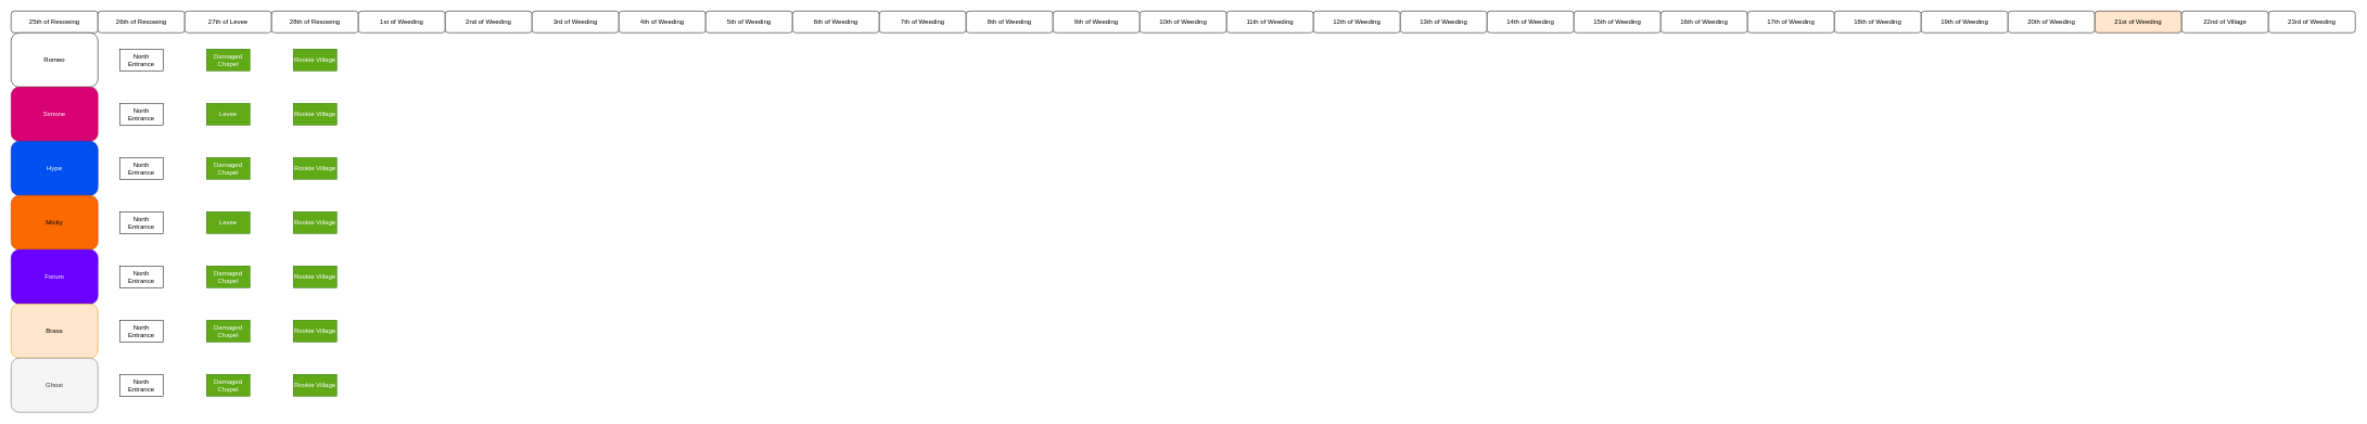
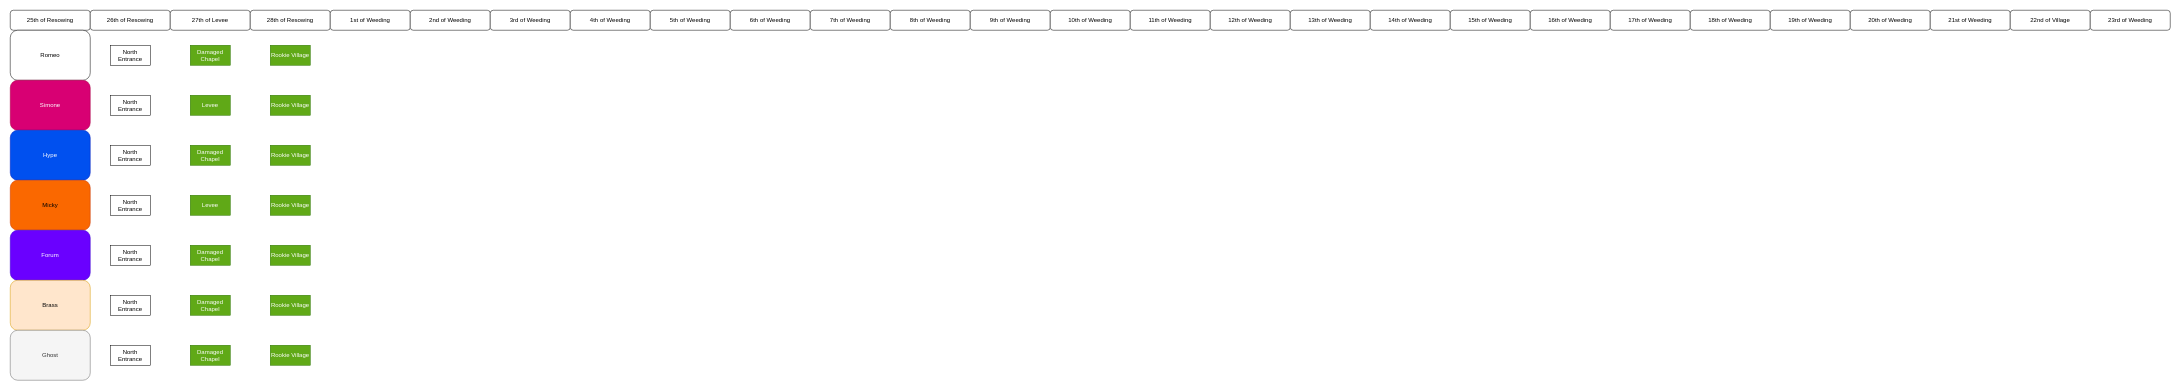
  <mxCell id="0" />
  <mxCell id="1" parent="0" />
  <mxCell id="2" value="25th of Resowing" style="rounded=1;whiteSpace=wrap;html=1;" parent="1" vertex="1"><mxGeometry width="160" height="40" as="geometry" x="20" y="20" /></mxCell>
  <mxCell id="3" value="26&lt;span style=&quot;background-color: initial;&quot;&gt;th of Resowing&lt;/span&gt;" style="rounded=1;whiteSpace=wrap;html=1;" parent="1" vertex="1"><mxGeometry x="180" width="160" height="40" as="geometry" y="20" /></mxCell>
  <mxCell id="4" value="27th of Levee" style="rounded=1;whiteSpace=wrap;html=1;" parent="1" vertex="1"><mxGeometry x="340" width="160" height="40" as="geometry" y="20" /></mxCell>
  <mxCell id="5" value="28th of Resowing" style="rounded=1;whiteSpace=wrap;html=1;" parent="1" vertex="1"><mxGeometry x="500" width="160" height="40" as="geometry" y="20" /></mxCell>
  <mxCell id="6" value="1st of Weeding" style="rounded=1;whiteSpace=wrap;html=1;" parent="1" vertex="1"><mxGeometry x="660" width="160" height="40" as="geometry" y="20" /></mxCell>
  <mxCell id="7" value="2nd of Weeding" style="rounded=1;whiteSpace=wrap;html=1;" parent="1" vertex="1"><mxGeometry x="820" width="160" height="40" as="geometry" y="20" /></mxCell>
  <mxCell id="8" value="3rd of Weeding" style="rounded=1;whiteSpace=wrap;html=1;" parent="1" vertex="1"><mxGeometry x="980" width="160" height="40" as="geometry" y="20" /></mxCell>
  <mxCell id="9" value="4th of Weeding" style="rounded=1;whiteSpace=wrap;html=1;" parent="1" vertex="1"><mxGeometry x="1140" width="160" height="40" as="geometry" y="20" /></mxCell>
  <mxCell id="10" value="5th of Weeding" style="rounded=1;whiteSpace=wrap;html=1;" parent="1" vertex="1"><mxGeometry x="1300" width="160" height="40" as="geometry" y="20" /></mxCell>
  <mxCell id="11" value="6th of Weeding" style="rounded=1;whiteSpace=wrap;html=1;" parent="1" vertex="1"><mxGeometry x="1460" width="160" height="40" as="geometry" y="20" /></mxCell>
  <mxCell id="12" value="7th of Weeding" style="rounded=1;whiteSpace=wrap;html=1;" parent="1" vertex="1"><mxGeometry x="1620" width="160" height="40" as="geometry" y="20" /></mxCell>
  <mxCell id="13" value="8th of Weeding" style="rounded=1;whiteSpace=wrap;html=1;" parent="1" vertex="1"><mxGeometry x="1780" width="160" height="40" as="geometry" y="20" /></mxCell>
  <mxCell id="14" value="9th of Weeding" style="rounded=1;whiteSpace=wrap;html=1;" parent="1" vertex="1"><mxGeometry x="1940" width="160" height="40" as="geometry" y="20" /></mxCell>
  <mxCell id="15" value="Romeo" style="rounded=1;whiteSpace=wrap;html=1;" parent="1" vertex="1"><mxGeometry y="60" width="160" height="100" as="geometry" x="20" /></mxCell>
  <mxCell id="16" value="Simone" style="rounded=1;whiteSpace=wrap;html=1;fillColor=#d80073;fontColor=#ffffff;strokeColor=#A50040;" parent="1" vertex="1"><mxGeometry y="160" width="160" height="100" as="geometry" x="20" /></mxCell>
  <mxCell id="17" value="Hype" style="rounded=1;whiteSpace=wrap;html=1;fillColor=#0050ef;fontColor=#ffffff;strokeColor=#001DBC;" parent="1" vertex="1"><mxGeometry y="260" width="160" height="100" as="geometry" x="20" /></mxCell>
  <mxCell id="18" value="Micky" style="rounded=1;whiteSpace=wrap;html=1;fillColor=#fa6800;fontColor=#000000;strokeColor=#C73500;" parent="1" vertex="1"><mxGeometry y="360" width="160" height="100" as="geometry" x="20" /></mxCell>
  <mxCell id="19" value="Forum&lt;span style=&quot;color: rgba(0, 0, 0, 0); font-family: monospace; font-size: 0px; text-align: start; text-wrap: nowrap;&quot;&gt;%3CmxGraphModel%3E%3Croot%3E%3CmxCell%20id%3D%220%22%2F%3E%3CmxCell%20id%3D%221%22%20parent%3D%220%22%2F%3E%3CmxCell%20id%3D%222%22%20value%3D%22Romeo%22%20style%3D%22rounded%3D1%3BwhiteSpace%3Dwrap%3Bhtml%3D1%3B%22%20vertex%3D%221%22%20parent%3D%221%22%3E%3CmxGeometry%20y%3D%2280%22%20width%3D%22160%22%20height%3D%22120%22%20as%3D%22geometry%22%2F%3E%3C%2FmxCell%3E%3C%2Froot%3E%3C%2FmxGraphModel%3E&lt;/span&gt;" style="rounded=1;whiteSpace=wrap;html=1;fillColor=#6a00ff;strokeColor=#3700CC;fontColor=#ffffff;" parent="1" vertex="1"><mxGeometry y="460" width="160" height="100" as="geometry" x="20" /></mxCell>
  <mxCell id="20" value="Brass&lt;span style=&quot;font-family: monospace; font-size: 0px; text-align: start; text-wrap: nowrap;&quot;&gt;%3CmxGraphModel%3E%3Croot%3E%3CmxCell%20id%3D%220%22%2F%3E%3CmxCell%20id%3D%221%22%20parent%3D%220%22%2F%3E%3CmxCell%20id%3D%222%22%20value%3D%22Romeo%22%20style%3D%22rounded%3D1%3BwhiteSpace%3Dwrap%3Bhtml%3D1%3B%22%20vertex%3D%221%22%20parent%3D%221%22%3E%3CmxGeometry%20y%3D%2280%22%20width%3D%22160%22%20height%3D%22120%22%20as%3D%22geometry%22%2F%3E%3C%2FmxCell%3E%3C%2Froot%3E%3C%2FmxGraphModel%3E&lt;/span&gt;" style="rounded=1;whiteSpace=wrap;html=1;fillColor=#ffe6cc;strokeColor=#d79b00;fontColor=#000000;" parent="1" vertex="1"><mxGeometry y="560" width="160" height="100" as="geometry" x="20" /></mxCell>
  <mxCell id="21" value="Ghost" style="rounded=1;whiteSpace=wrap;html=1;fillColor=#f5f5f5;fontColor=#333333;strokeColor=#666666;" parent="1" vertex="1"><mxGeometry y="660" width="160" height="100" as="geometry" x="20" /></mxCell>
  <mxCell id="22" value="10th of Weeding" style="rounded=1;whiteSpace=wrap;html=1;" parent="1" vertex="1"><mxGeometry x="2100" width="160" height="40" as="geometry" y="20" /></mxCell>
  <mxCell id="23" value="11th of Weeding" style="rounded=1;whiteSpace=wrap;html=1;" parent="1" vertex="1"><mxGeometry x="2260" width="160" height="40" as="geometry" y="20" /></mxCell>
  <mxCell id="24" value="12th of Weeding" style="rounded=1;whiteSpace=wrap;html=1;" parent="1" vertex="1"><mxGeometry x="2420" width="160" height="40" as="geometry" y="20" /></mxCell>
  <mxCell id="25" value="13th of Weeding" style="rounded=1;whiteSpace=wrap;html=1;" parent="1" vertex="1"><mxGeometry x="2580" width="160" height="40" as="geometry" y="20" /></mxCell>
  <mxCell id="26" value="14th of Weeding" style="rounded=1;whiteSpace=wrap;html=1;" parent="1" vertex="1"><mxGeometry x="2740" width="160" height="40" as="geometry" y="20" /></mxCell>
  <mxCell id="27" value="15th of Weeding" style="rounded=1;whiteSpace=wrap;html=1;" parent="1" vertex="1"><mxGeometry x="2900" width="160" height="40" as="geometry" y="20" /></mxCell>
  <mxCell id="28" value="16th of Weeding" style="rounded=1;whiteSpace=wrap;html=1;" parent="1" vertex="1"><mxGeometry x="3060" width="160" height="40" as="geometry" y="20" /></mxCell>
  <mxCell id="29" value="17th of Weeding" style="rounded=1;whiteSpace=wrap;html=1;" parent="1" vertex="1"><mxGeometry x="3220" width="160" height="40" as="geometry" y="20" /></mxCell>
  <mxCell id="30" value="18th of Weeding" style="rounded=1;whiteSpace=wrap;html=1;" parent="1" vertex="1"><mxGeometry x="3380" width="160" height="40" as="geometry" y="20" /></mxCell>
  <mxCell id="31" value="19th of Weeding" style="rounded=1;whiteSpace=wrap;html=1;" parent="1" vertex="1"><mxGeometry x="3540" width="160" height="40" as="geometry" y="20" /></mxCell>
  <mxCell id="32" value="20th of Weeding" style="rounded=1;whiteSpace=wrap;html=1;" parent="1" vertex="1"><mxGeometry x="3700" width="160" height="40" as="geometry" y="20" /></mxCell>
- <mxCell id="33" value="21st of Weeding" style="rounded=1;whiteSpace=wrap;html=1;fillColor=#ffe6cc;" parent="1" vertex="1"><mxGeometry x="3860" width="160" height="40" as="geometry" y="20" /></mxCell>
+ <mxCell id="33" value="21st of Weeding" style="rounded=1;whiteSpace=wrap;html=1;" parent="1" vertex="1"><mxGeometry x="3860" width="160" height="40" as="geometry" y="20" /></mxCell>
  <mxCell id="34" value="22nd of Village" style="rounded=1;whiteSpace=wrap;html=1;" parent="1" vertex="1"><mxGeometry x="4020" width="160" height="40" as="geometry" y="20" /></mxCell>
  <mxCell id="35" value="23rd of Weeding" style="rounded=1;whiteSpace=wrap;html=1;" parent="1" vertex="1"><mxGeometry x="4180" width="160" height="40" as="geometry" y="20" /></mxCell>
  <mxCell id="36" value="North Entrance" style="rounded=0;whiteSpace=wrap;html=1;" vertex="1" parent="1"><mxGeometry x="220" y="90" width="80" height="40" as="geometry" /></mxCell>
  <mxCell id="37" value="North Entrance" style="rounded=0;whiteSpace=wrap;html=1;" vertex="1" parent="1"><mxGeometry x="220" y="190" width="80" height="40" as="geometry" /></mxCell>
  <mxCell id="38" value="North Entrance" style="rounded=0;whiteSpace=wrap;html=1;" vertex="1" parent="1"><mxGeometry x="220" y="290" width="80" height="40" as="geometry" /></mxCell>
  <mxCell id="39" value="North Entrance" style="rounded=0;whiteSpace=wrap;html=1;" vertex="1" parent="1"><mxGeometry x="220" y="390" width="80" height="40" as="geometry" /></mxCell>
  <mxCell id="40" value="North Entrance" style="rounded=0;whiteSpace=wrap;html=1;" vertex="1" parent="1"><mxGeometry x="220" y="490" width="80" height="40" as="geometry" /></mxCell>
  <mxCell id="41" value="North Entrance" style="rounded=0;whiteSpace=wrap;html=1;" vertex="1" parent="1"><mxGeometry x="220" y="590" width="80" height="40" as="geometry" /></mxCell>
  <mxCell id="42" value="North Entrance" style="rounded=0;whiteSpace=wrap;html=1;" vertex="1" parent="1"><mxGeometry x="220" y="690" width="80" height="40" as="geometry" /></mxCell>
  <mxCell id="43" value="Damaged Chapel" style="rounded=0;whiteSpace=wrap;html=1;fillColor=#60a917;fontColor=#ffffff;strokeColor=#2D7600;" vertex="1" parent="1"><mxGeometry x="380" y="90" width="80" height="40" as="geometry" /></mxCell>
  <mxCell id="44" value="Levee" style="rounded=0;whiteSpace=wrap;html=1;fillColor=#60a917;fontColor=#ffffff;strokeColor=#2D7600;" vertex="1" parent="1"><mxGeometry x="380" y="190" width="80" height="40" as="geometry" /></mxCell>
  <mxCell id="45" value="Damaged Chapel" style="rounded=0;whiteSpace=wrap;html=1;fillColor=#60a917;fontColor=#ffffff;strokeColor=#2D7600;" vertex="1" parent="1"><mxGeometry x="380" y="290" width="80" height="40" as="geometry" /></mxCell>
  <mxCell id="46" value="Levee" style="rounded=0;whiteSpace=wrap;html=1;fillColor=#60a917;fontColor=#ffffff;strokeColor=#2D7600;" vertex="1" parent="1"><mxGeometry x="380" y="390" width="80" height="40" as="geometry" /></mxCell>
  <mxCell id="47" value="Damaged Chapel" style="rounded=0;whiteSpace=wrap;html=1;fillColor=#60a917;fontColor=#ffffff;strokeColor=#2D7600;" vertex="1" parent="1"><mxGeometry x="380" y="490" width="80" height="40" as="geometry" /></mxCell>
  <mxCell id="48" value="Damaged Chapel" style="rounded=0;whiteSpace=wrap;html=1;fillColor=#60a917;fontColor=#ffffff;strokeColor=#2D7600;" vertex="1" parent="1"><mxGeometry x="380" y="590" width="80" height="40" as="geometry" /></mxCell>
  <mxCell id="49" value="Damaged Chapel" style="rounded=0;whiteSpace=wrap;html=1;fillColor=#60a917;fontColor=#ffffff;strokeColor=#2D7600;" vertex="1" parent="1"><mxGeometry x="380" y="690" width="80" height="40" as="geometry" /></mxCell>
  <mxCell id="50" value="Rookie Village" style="rounded=0;whiteSpace=wrap;html=1;fillColor=#60a917;fontColor=#ffffff;strokeColor=#2D7600;" vertex="1" parent="1"><mxGeometry x="540" y="90" width="80" height="40" as="geometry" /></mxCell>
  <mxCell id="51" value="Rookie Village" style="rounded=0;whiteSpace=wrap;html=1;fillColor=#60a917;fontColor=#ffffff;strokeColor=#2D7600;" vertex="1" parent="1"><mxGeometry x="540" y="190" width="80" height="40" as="geometry" /></mxCell>
  <mxCell id="52" value="Rookie Village" style="rounded=0;whiteSpace=wrap;html=1;fillColor=#60a917;fontColor=#ffffff;strokeColor=#2D7600;" vertex="1" parent="1"><mxGeometry x="540" y="290" width="80" height="40" as="geometry" /></mxCell>
  <mxCell id="53" value="Rookie Village" style="rounded=0;whiteSpace=wrap;html=1;fillColor=#60a917;fontColor=#ffffff;strokeColor=#2D7600;" vertex="1" parent="1"><mxGeometry x="540" y="390" width="80" height="40" as="geometry" /></mxCell>
  <mxCell id="54" value="Rookie Village" style="rounded=0;whiteSpace=wrap;html=1;fillColor=#60a917;fontColor=#ffffff;strokeColor=#2D7600;" vertex="1" parent="1"><mxGeometry x="540" y="490" width="80" height="40" as="geometry" /></mxCell>
  <mxCell id="55" value="Rookie Village" style="rounded=0;whiteSpace=wrap;html=1;fillColor=#60a917;fontColor=#ffffff;strokeColor=#2D7600;" vertex="1" parent="1"><mxGeometry x="540" y="590" width="80" height="40" as="geometry" /></mxCell>
  <mxCell id="56" value="Rookie Village" style="rounded=0;whiteSpace=wrap;html=1;fillColor=#60a917;fontColor=#ffffff;strokeColor=#2D7600;" vertex="1" parent="1"><mxGeometry x="540" y="690" width="80" height="40" as="geometry" /></mxCell>
